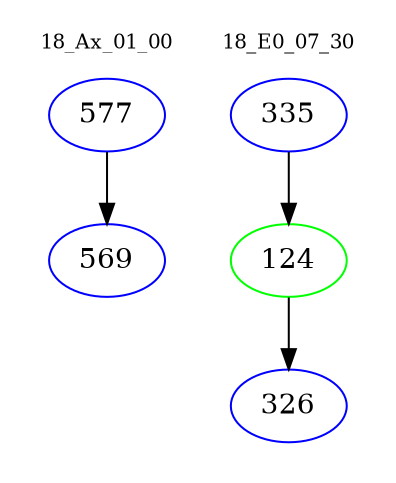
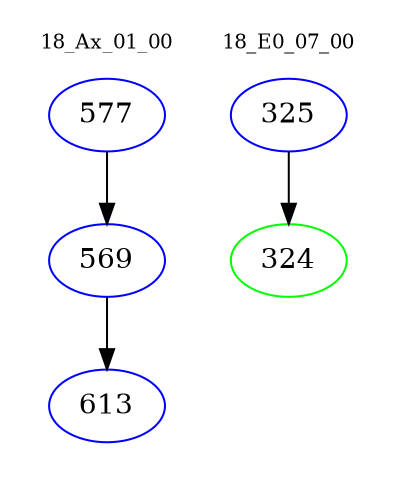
  digraph {
    node [color=blue]
    edge [color=black]
    n1 [label=577]
    n2 [label=569]
-   n4 [label=335]
-   n5 [color=green label=124]
-   n6 [label=326]
+   n3 [label=613]
+   n4 [label=325]
+   n5 [color=green label=324]
    subgraph cluster_1 {
      color=white
      fontsize=10
      label="18_Ax_01_00"
      n1
      n2
+     n3
    }
    subgraph cluster_2 {
      color=white
      fontsize=10
-     label="18_E0_07_30"
+     label="18_E0_07_00"
      n4
      n5
-     n6
    }
    n1 -> n2
+   n2 -> n3
    n4 -> n5
-   n5 -> n6
  }
